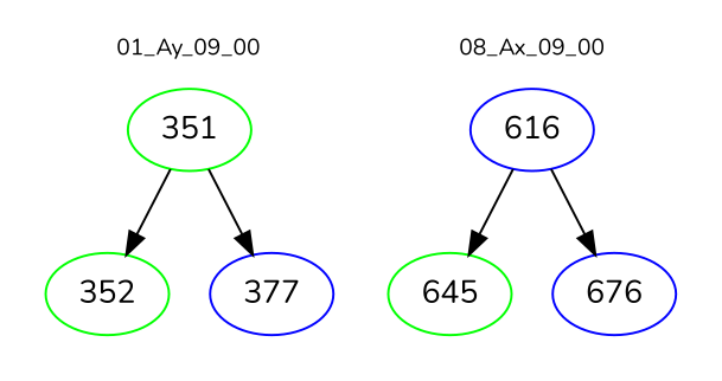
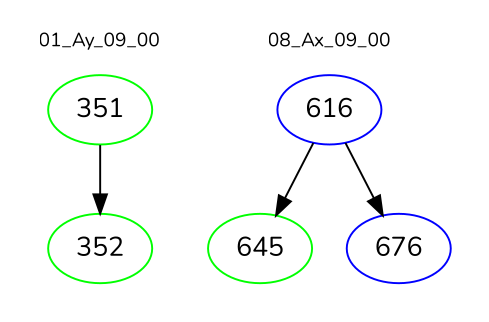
  digraph {
    fontname=Nunito
    node [color=green fontname=Nunito]
    edge [color=black fontname=Nunito]
    n1 [label=351]
    n2 [label=352]
-   n3 [color=blue label=377]
    n4 [color=blue label=616]
    n5 [label=645]
    n6 [color=blue label=676]
    subgraph cluster_1 {
      color=white
      fontsize=10
      label="01_Ay_09_00"
      n1
      n2
-     n3
    }
    subgraph cluster_2 {
      color=white
      fontsize=10
      label="08_Ax_09_00"
      n4
      n5
      n6
    }
    n1 -> n2
-   n1 -> n3
    n4 -> n5
    n4 -> n6
  }
